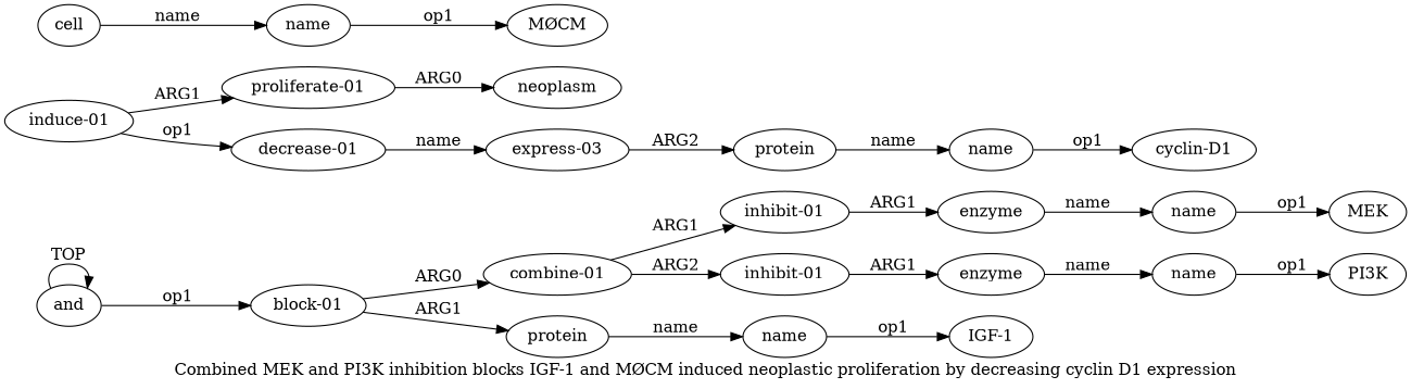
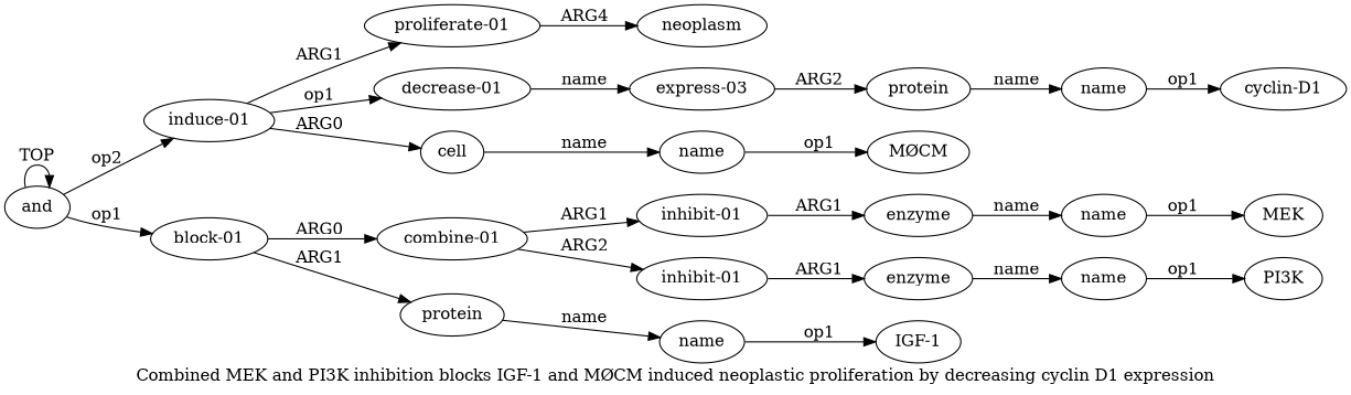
  digraph {
    label="Combined MEK and PI3K inhibition blocks IGF-1 and MØCM induced neoplastic proliferation by decreasing cyclin D1 expression"
    rankdir=LR
    node [color=black gold_ind=-1 gold_label=name test_ind=-1 test_label=name]
    edge [color=black gold_label=op1 test_label=op1]
    n1 [gold_label=MEK label=MEK test_label=MEK]
    n2 [gold_label="IGF-1" label="IGF-1" test_label="IGF-1"]
    n3 [gold_label="cyclin-D1" label="cyclin-D1" test_label="cyclin-D1"]
    n4 [gold_ind=15 gold_label=neoplasm label=neoplasm test_ind=15 test_label=neoplasm]
    n5 [gold_ind=14 gold_label="proliferate-01" label="proliferate-01" test_ind=14 test_label="proliferate-01"]
    n6 [gold_ind=17 gold_label="express-03" label="express-03" test_ind=17 test_label="express-03"]
    n7 [gold_ind=18 gold_label=protein label=protein test_ind=18 test_label=protein]
    n8 [gold_ind=19 label=name test_ind=19]
    n9 [gold_ind=16 gold_label="decrease-01" label="decrease-01" test_ind=16 test_label="decrease-01"]
    n10 [gold_ind=11 gold_label="induce-01" label="induce-01" test_ind=11 test_label="induce-01"]
    n11 [gold_ind=12 gold_label=cell label=cell test_ind=12 test_label=cell]
    n12 [gold_ind=13 label=name test_ind=13]
    n13 [gold_label="MØCM" label="MØCM" test_label="MØCM"]
    n14 [gold_ind=10 label=name test_ind=10]
    n15 [gold_ind=1 gold_label="block-01" label="block-01" test_ind=1 test_label="block-01"]
    n16 [gold_ind=2 gold_label="combine-01" label="combine-01" test_ind=2 test_label="combine-01"]
    n17 [gold_ind=9 gold_label=protein label=protein test_ind=9 test_label=protein]
    n18 [gold_ind=3 gold_label="inhibit-01" label="inhibit-01" test_ind=3 test_label="inhibit-01"]
    n19 [gold_ind=6 gold_label="inhibit-01" label="inhibit-01" test_ind=6 test_label="inhibit-01"]
    n20 [gold_ind=4 gold_label=enzyme label=enzyme test_ind=4 test_label=enzyme]
    n21 [gold_ind=7 gold_label=enzyme label=enzyme test_ind=7 test_label=enzyme]
    n22 [gold_ind=0 gold_label=and label=and test_ind=0 test_label=and]
    n23 [gold_ind=5 label=name test_ind=5]
    n24 [gold_ind=8 label=name test_ind=8]
    n25 [gold_label=PI3K label=PI3K test_label=PI3K]
-   n5 -> n4 [gold_label=ARG0 label=ARG0 test_label=ARG0]
+   n5 -> n4 [gold_label=ARG0 label=ARG4 test_label=ARG0]
    n6 -> n7 [gold_label=ARG2 label=ARG2 test_label=ARG2]
    n7 -> n8 [gold_label=name label=name test_label=name]
    n8 -> n3 [label=op1]
    n9 -> n6 [gold_label=ARG1 label=name test_label=ARG1]
    n10 -> n5 [gold_label=ARG1 label=ARG1 test_label=ARG1]
    n10 -> n9 [gold_label=instrument label=op1 test_label=instrument]
+   n10 -> n11 [gold_label=ARG0 label=ARG0 test_label=ARG0]
    n11 -> n12 [gold_label=name label=name test_label=name]
    n12 -> n13 [label=op1]
    n14 -> n2 [label=op1]
    n15 -> n16 [gold_label=ARG0 label=ARG0 test_label=ARG0]
    n15 -> n17 [gold_label=ARG1 label=ARG1 test_label=ARG1]
    n16 -> n18 [gold_label=ARG1 label=ARG1 test_label=ARG1]
    n16 -> n19 [gold_label=ARG2 label=ARG2 test_label=ARG2]
    n17 -> n14 [gold_label=name label=name test_label=name]
    n18 -> n20 [gold_label=ARG1 label=ARG1 test_label=ARG1]
    n19 -> n21 [gold_label=ARG1 label=ARG1 test_label=ARG1]
    n20 -> n23 [gold_label=name label=name test_label=name]
    n21 -> n24 [gold_label=name label=name test_label=name]
+   n22 -> n10 [gold_label=op2 label=op2 test_label=op2]
    n22 -> n15 [label=op1]
    n22 -> n22 [gold_label=TOP label=TOP test_label=TOP]
    n23 -> n1 [label=op1]
    n24 -> n25 [label=op1]
  }
